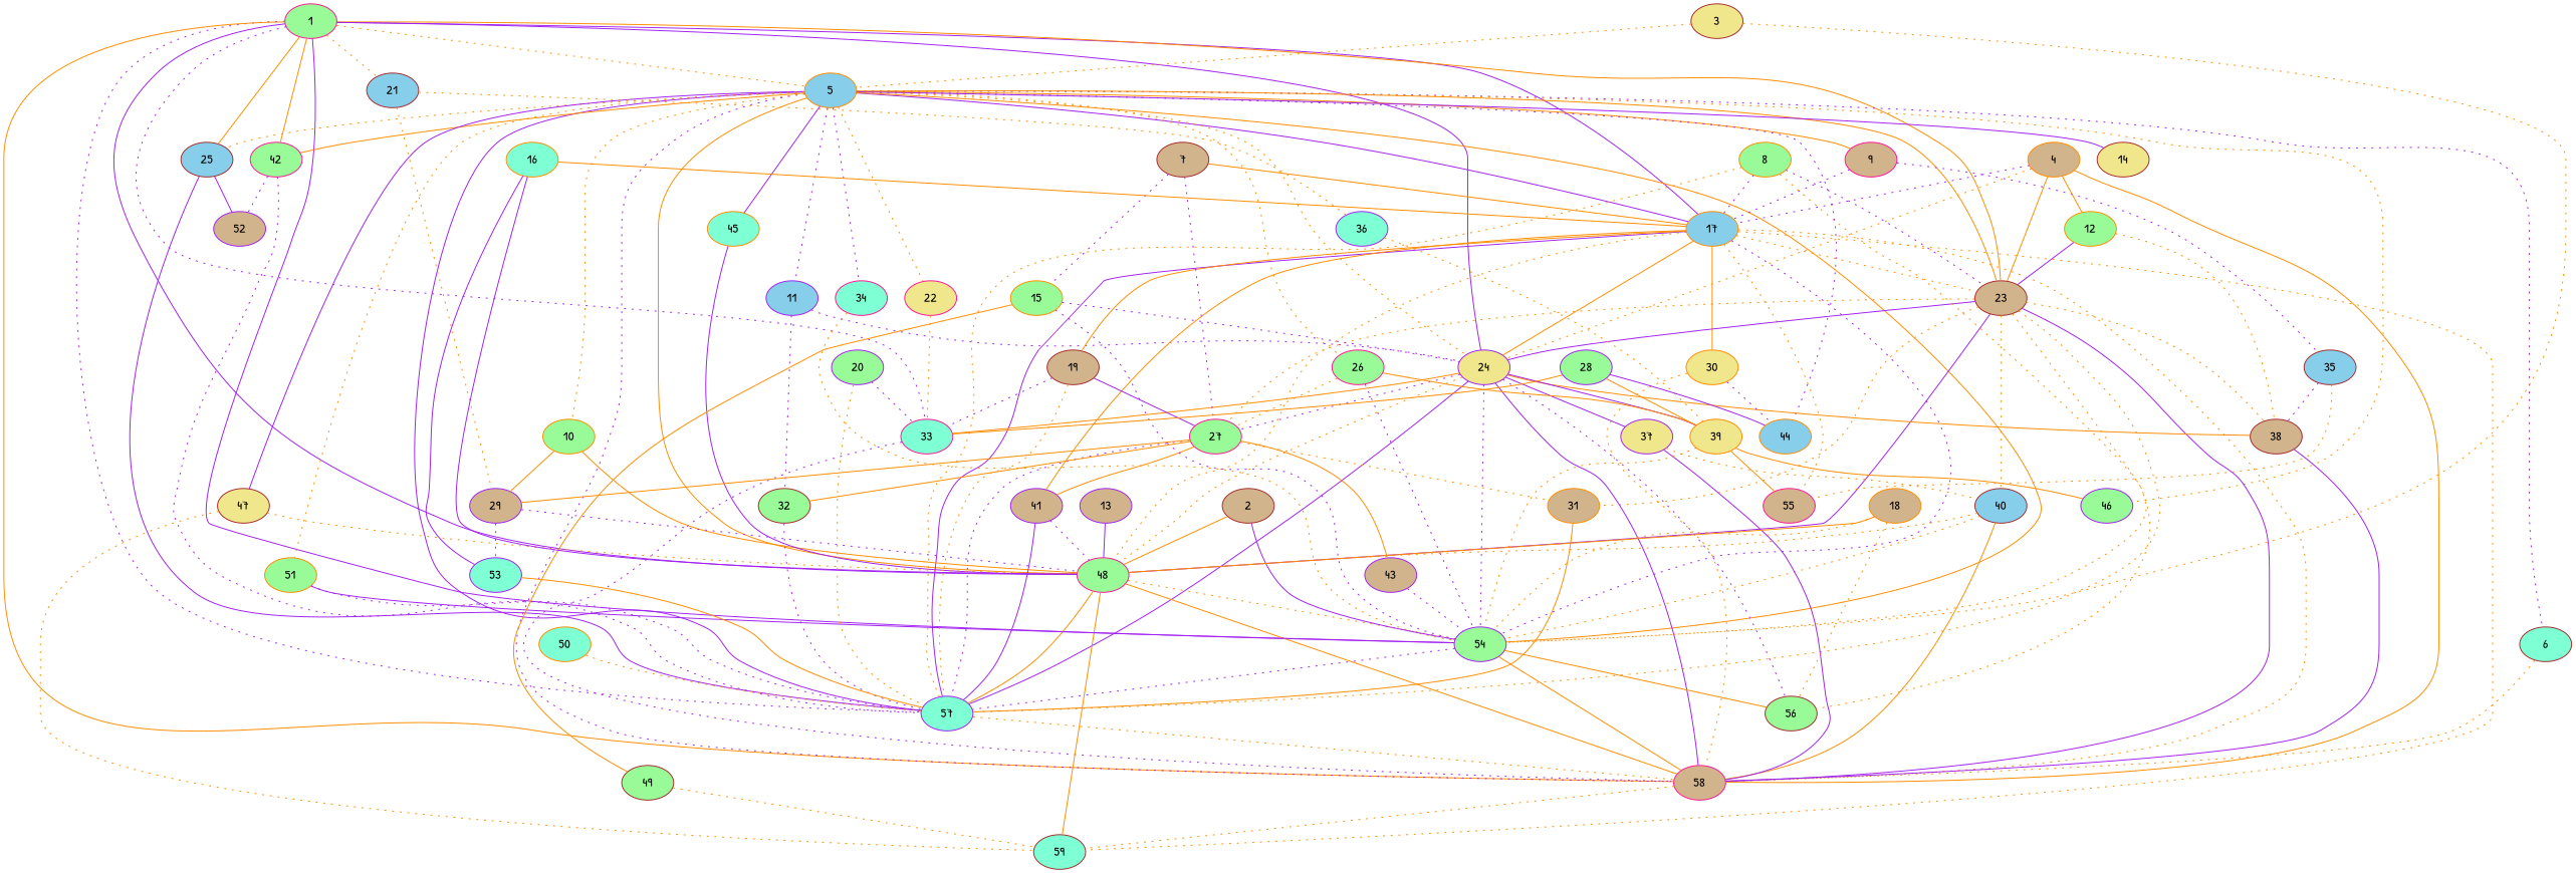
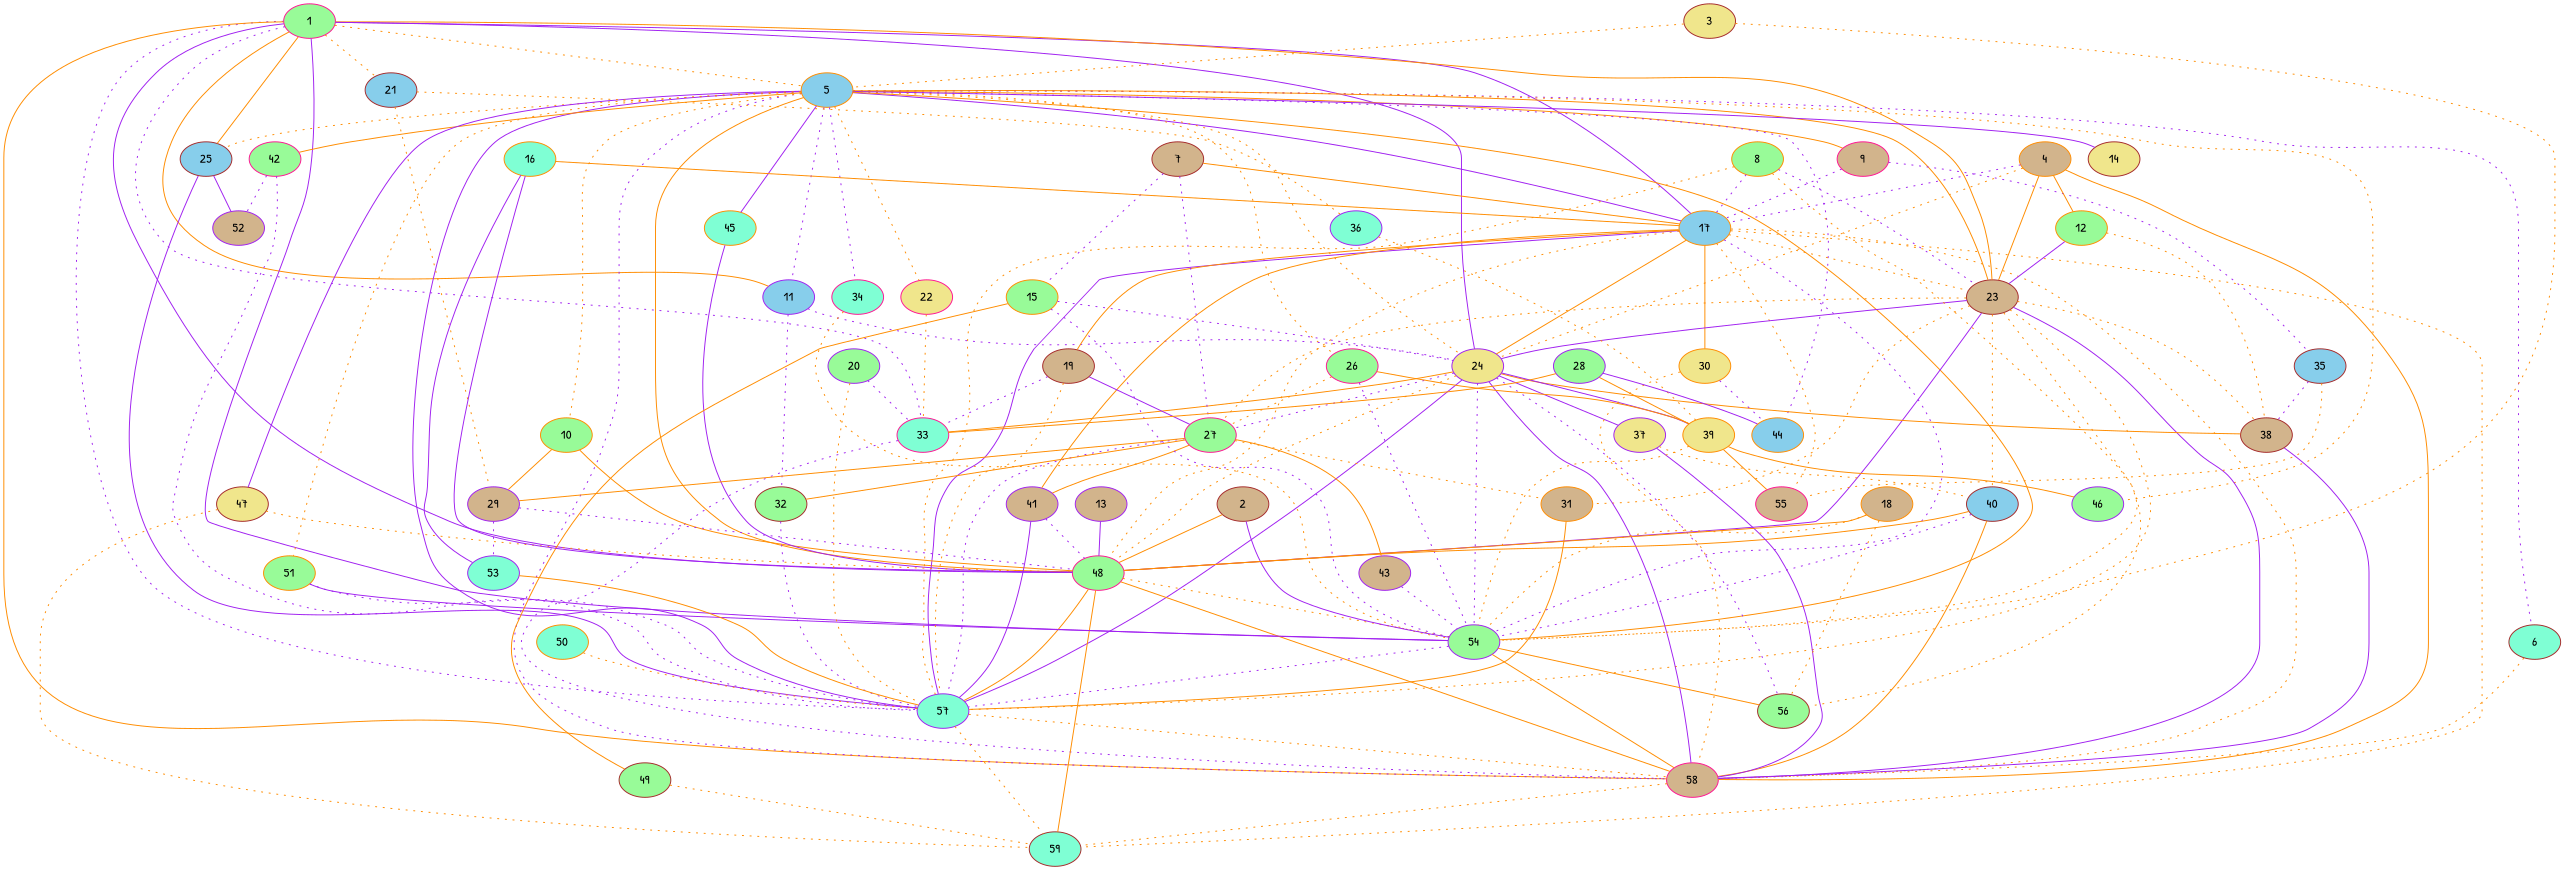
  graph {
    fontname="Patrick Hand"
    node [color=brown fillcolor=palegreen fontname="Patrick Hand" style=filled]
    edge [color=darkorange fontname="Patrick Hand" style=dotted weight=1.0]
    1 [color=deeppink]
    5 [color=darkorange fillcolor=skyblue]
    11 [color=purple fillcolor=skyblue]
    17 [color=darkorange fillcolor=skyblue]
    21 [fillcolor=skyblue]
    23 [fillcolor=tan]
    24 [color=purple fillcolor=khaki]
    25 [fillcolor=skyblue]
    33 [color=deeppink fillcolor=aquamarine]
    48 [color=deeppink]
    54 [color=purple]
    57 [color=purple fillcolor=aquamarine]
    58 [color=deeppink fillcolor=tan]
    6 [fillcolor=aquamarine]
    9 [color=deeppink fillcolor=tan]
    10 [color=darkorange]
    14 [fillcolor=khaki]
    22 [color=deeppink fillcolor=khaki]
    26 [color=deeppink]
    34 [color=deeppink fillcolor=aquamarine]
    42 [color=deeppink]
    44 [color=darkorange fillcolor=skyblue]
    45 [color=darkorange fillcolor=aquamarine]
    46 [color=purple]
    47 [fillcolor=khaki]
    51 [color=darkorange]
    32
    19 [fillcolor=tan]
    30 [color=darkorange fillcolor=khaki]
    41 [color=purple fillcolor=tan]
    55 [color=deeppink fillcolor=tan]
    59 [fillcolor=aquamarine]
    29 [color=purple fillcolor=tan]
    36 [color=purple fillcolor=aquamarine]
    27 [color=deeppink]
    38 [fillcolor=tan]
    31 [color=darkorange fillcolor=tan]
    40 [fillcolor=skyblue]
    56
    37 [color=purple fillcolor=khaki]
    39 [color=darkorange fillcolor=khaki]
    52 [color=purple fillcolor=tan]
    2 [fillcolor=tan]
    3 [fillcolor=khaki]
    4 [color=darkorange fillcolor=tan]
    12 [color=darkorange]
    35 [fillcolor=skyblue]
    7 [fillcolor=tan]
    15 [color=darkorange]
    49
    43 [color=purple fillcolor=tan]
    8 [color=darkorange]
    53 [color=purple fillcolor=aquamarine]
    13 [color=purple fillcolor=tan]
    16 [color=darkorange fillcolor=aquamarine]
    18 [color=darkorange fillcolor=tan]
    20 [color=purple]
    28 [color=purple]
    50 [color=darkorange fillcolor=aquamarine]
    1 -- 5 [weight=2.0]
-   1 -- 42 [style=solid]
+   1 -- 11 [style=solid]
    1 -- 17 [color=purple style=solid weight=2.0]
    1 -- 21 [weight=2.0]
    1 -- 23 [style=solid]
    1 -- 24 [color=purple style=solid]
    1 -- 25 [style=solid]
    1 -- 33 [color=purple]
    1 -- 48 [color=purple style=solid weight=3.0]
    1 -- 54 [color=purple style=solid]
    1 -- 57 [color=purple]
    1 -- 58 [style=solid]
    5 -- 11 [color=purple]
    5 -- 17 [color=purple style=solid]
    5 -- 23 [style=solid]
    5 -- 24
    5 -- 25
    5 -- 48 [style=solid weight=2.0]
    5 -- 54 [style=solid]
    5 -- 57 [color=purple style=solid]
    5 -- 58 [color=purple]
    5 -- 6 [color=purple]
    5 -- 9 [style=solid]
    5 -- 10
    5 -- 14 [color=purple style=solid]
    5 -- 22
    5 -- 26
    5 -- 34 [color=purple]
    5 -- 42 [style=solid]
    5 -- 44 [color=purple]
    5 -- 45 [color=purple style=solid]
    5 -- 46
    5 -- 47 [color=purple style=solid]
    5 -- 51
    11 -- 24 [color=purple]
    11 -- 32 [color=purple]
    17 -- 23
    17 -- 24 [style=solid]
    17 -- 48 [weight=3.0]
    17 -- 54 [color=purple]
    17 -- 57 [color=purple style=solid]
    17 -- 58 [weight=2.0]
    17 -- 19 [style=solid]
    17 -- 30 [style=solid]
    17 -- 41 [style=solid]
    17 -- 55 [weight=2.0]
    17 -- 59
    21 -- 29
    21 -- 36
    23 -- 24 [color=purple style=solid weight=2.0]
    23 -- 48 [color=purple style=solid weight=2.0]
    23 -- 54
    23 -- 57
    23 -- 58 [color=purple style=solid]
    23 -- 27
    23 -- 38
    23 -- 31
    23 -- 40
    24 -- 33 [style=solid]
    24 -- 48 [weight=3.0]
    24 -- 54 [color=purple weight=3.0]
    24 -- 57 [color=purple style=solid]
    24 -- 58 [color=purple style=solid weight=5.0]
    24 -- 27 [color=purple weight=2.0]
    24 -- 38 [style=solid]
    24 -- 56 [color=purple]
    24 -- 37 [color=purple style=solid]
    24 -- 39 [color=purple style=solid]
    25 -- 57 [color=purple style=solid]
    25 -- 52 [color=purple style=solid]
    33 -- 58 [color=purple]
    48 -- 54 [weight=2.0]
    48 -- 57 [style=solid weight=4.0]
    48 -- 58 [style=solid weight=2.0]
    48 -- 59 [style=solid]
    54 -- 57 [color=purple]
    54 -- 58 [style=solid weight=2.0]
    54 -- 56 [style=solid]
    57 -- 58
+   57 -- 59
    58 -- 59
    6 -- 58
    9 -- 17 [color=purple]
    9 -- 35 [color=purple]
    10 -- 48 [style=solid weight=2.0]
    10 -- 29 [style=solid]
    22 -- 33
    26 -- 54 [color=purple]
    26 -- 27
    26 -- 39 [style=solid]
    34 -- 54
    42 -- 57 [color=purple]
    42 -- 52 [color=purple]
    45 -- 48 [color=purple style=solid]
    47 -- 48
    47 -- 59
    51 -- 54 [color=purple style=solid]
    51 -- 57 [color=purple]
    32 -- 57 [color=purple]
    19 -- 33 [color=purple]
    19 -- 57
    19 -- 27 [color=purple style=solid]
    30 -- 58
    30 -- 44 [color=purple]
    41 -- 48 [color=purple]
    41 -- 57 [color=purple style=solid]
    29 -- 48 [color=purple]
    29 -- 53 [color=purple]
    36 -- 39
    27 -- 57 [color=purple]
    27 -- 32 [style=solid]
    27 -- 41 [style=solid]
    27 -- 29 [style=solid]
    27 -- 31
    27 -- 43 [style=solid]
    38 -- 58 [color=purple style=solid weight=2.0]
    31 -- 57 [style=solid]
-   40 -- 48
-   40 -- 54
+   40 -- 48 [style=solid]
+   40 -- 54 [color=purple]
    40 -- 58 [style=solid]
    37 -- 58 [color=purple style=solid]
    37 -- 40
    39 -- 54 [weight=2.0]
    39 -- 46 [style=solid]
    39 -- 55 [style=solid]
    2 -- 48 [style=solid]
    2 -- 54 [color=purple style=solid]
    3 -- 5
    3 -- 54
    4 -- 17 [color=purple]
    4 -- 23 [style=solid]
    4 -- 24
    4 -- 58 [style=solid]
    4 -- 12 [style=solid]
    12 -- 23 [color=purple style=solid]
    12 -- 38
    35 -- 55
    35 -- 38 [color=purple]
    7 -- 17 [style=solid]
    7 -- 27 [color=purple]
    7 -- 15 [color=purple]
    15 -- 24 [color=purple]
    15 -- 54 [color=purple]
    15 -- 49 [style=solid]
    49 -- 59
    43 -- 54 [color=purple]
    8 -- 17 [color=purple]
    8 -- 23 [color=purple]
    8 -- 57
    8 -- 56
    53 -- 57 [style=solid]
    13 -- 48 [color=purple style=solid]
    16 -- 17 [style=solid]
    16 -- 48 [color=purple style=solid]
    16 -- 53 [color=purple style=solid]
    18 -- 48 [style=solid weight=2.0]
    18 -- 54
    18 -- 56
    20 -- 33 [color=purple]
    20 -- 57
    28 -- 33 [style=solid]
    28 -- 44 [color=purple style=solid]
    28 -- 39 [style=solid]
    50 -- 57 [weight=2.0]
  }
